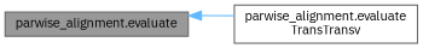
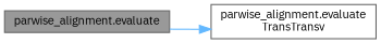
  digraph {
    rankdir=LR
    fontname="IBM Plex Sans"
    node [fontname="IBM Plex Sans" fontsize=10 shape=box style=filled]
    n1 [color=gray40 fillcolor=grey60 fontcolor=black height=0.2 label="parwise_alignment.evaluate" width=0.4]
    n2 [color=grey40 fillcolor=white height=0.2 label="parwise_alignment.evaluate\lTransTransv" width=0.4]
-   n2 -> n1 [color=steelblue1 fontname="IBM Plex Sans" fontsize=10 labelfontname=Helvetica labelfontsize=10 style=solid]
+   n1 -> n2 [color=steelblue1 fontname="IBM Plex Sans" fontsize=10 labelfontname=Helvetica labelfontsize=10 style=solid]
  }
